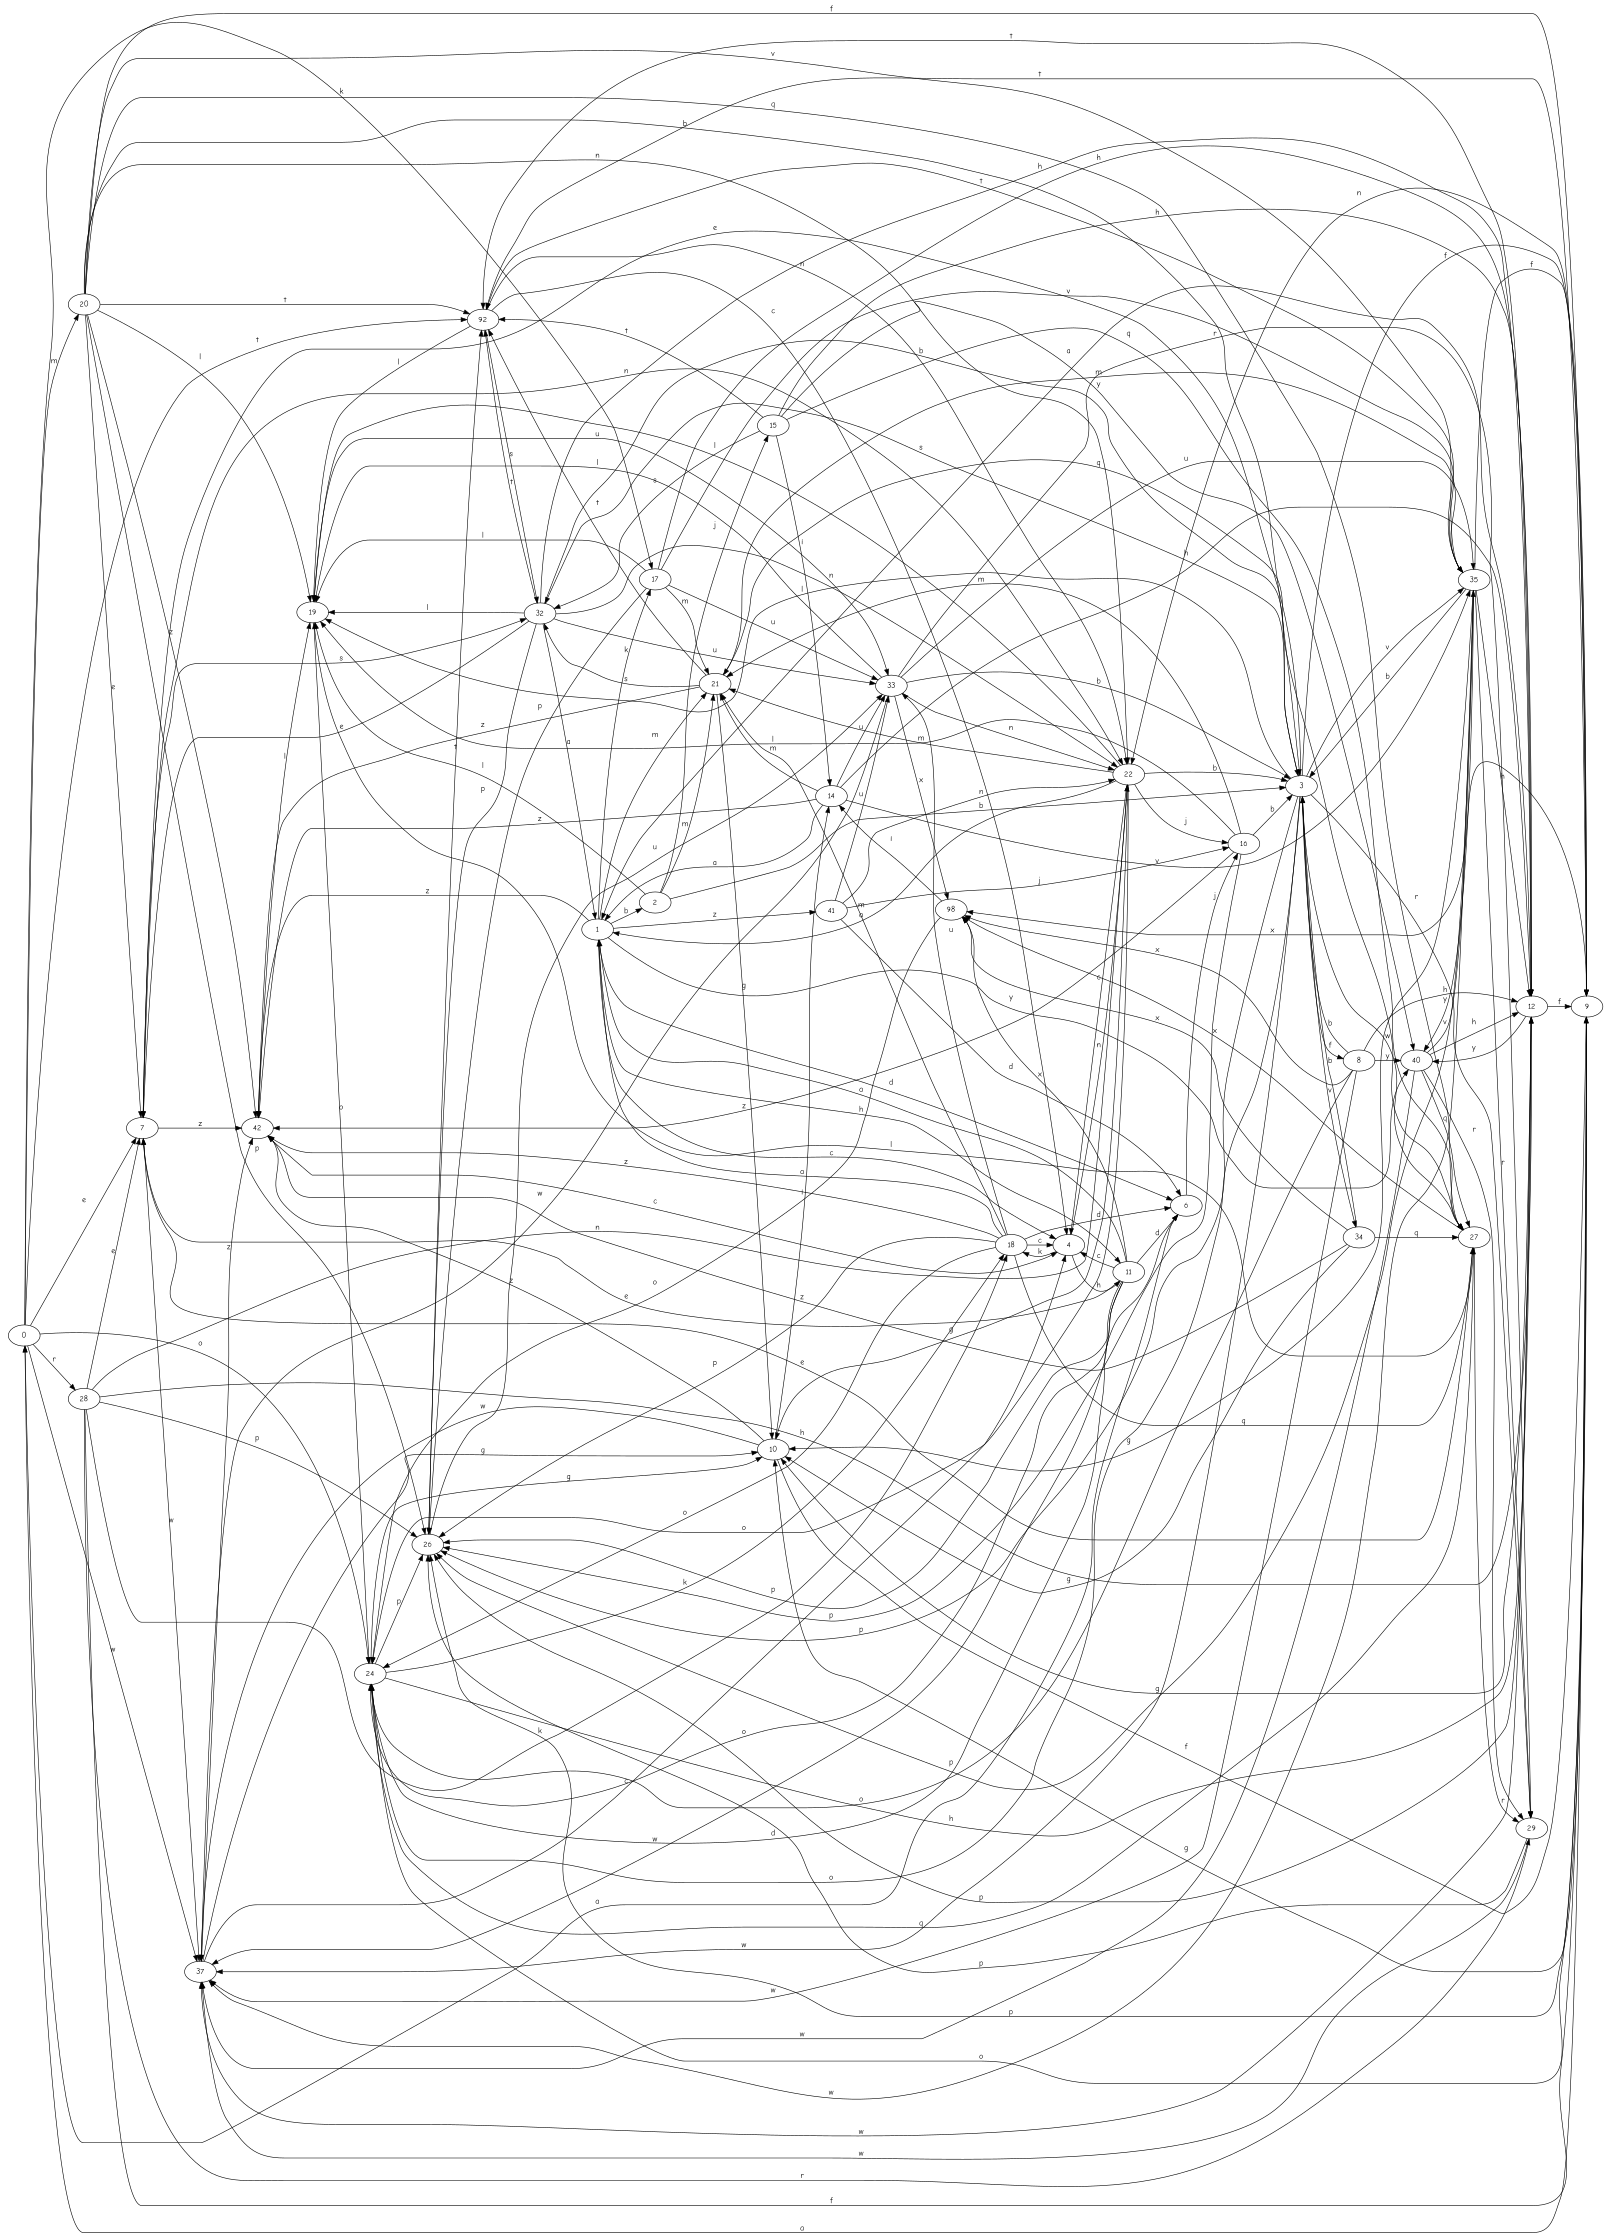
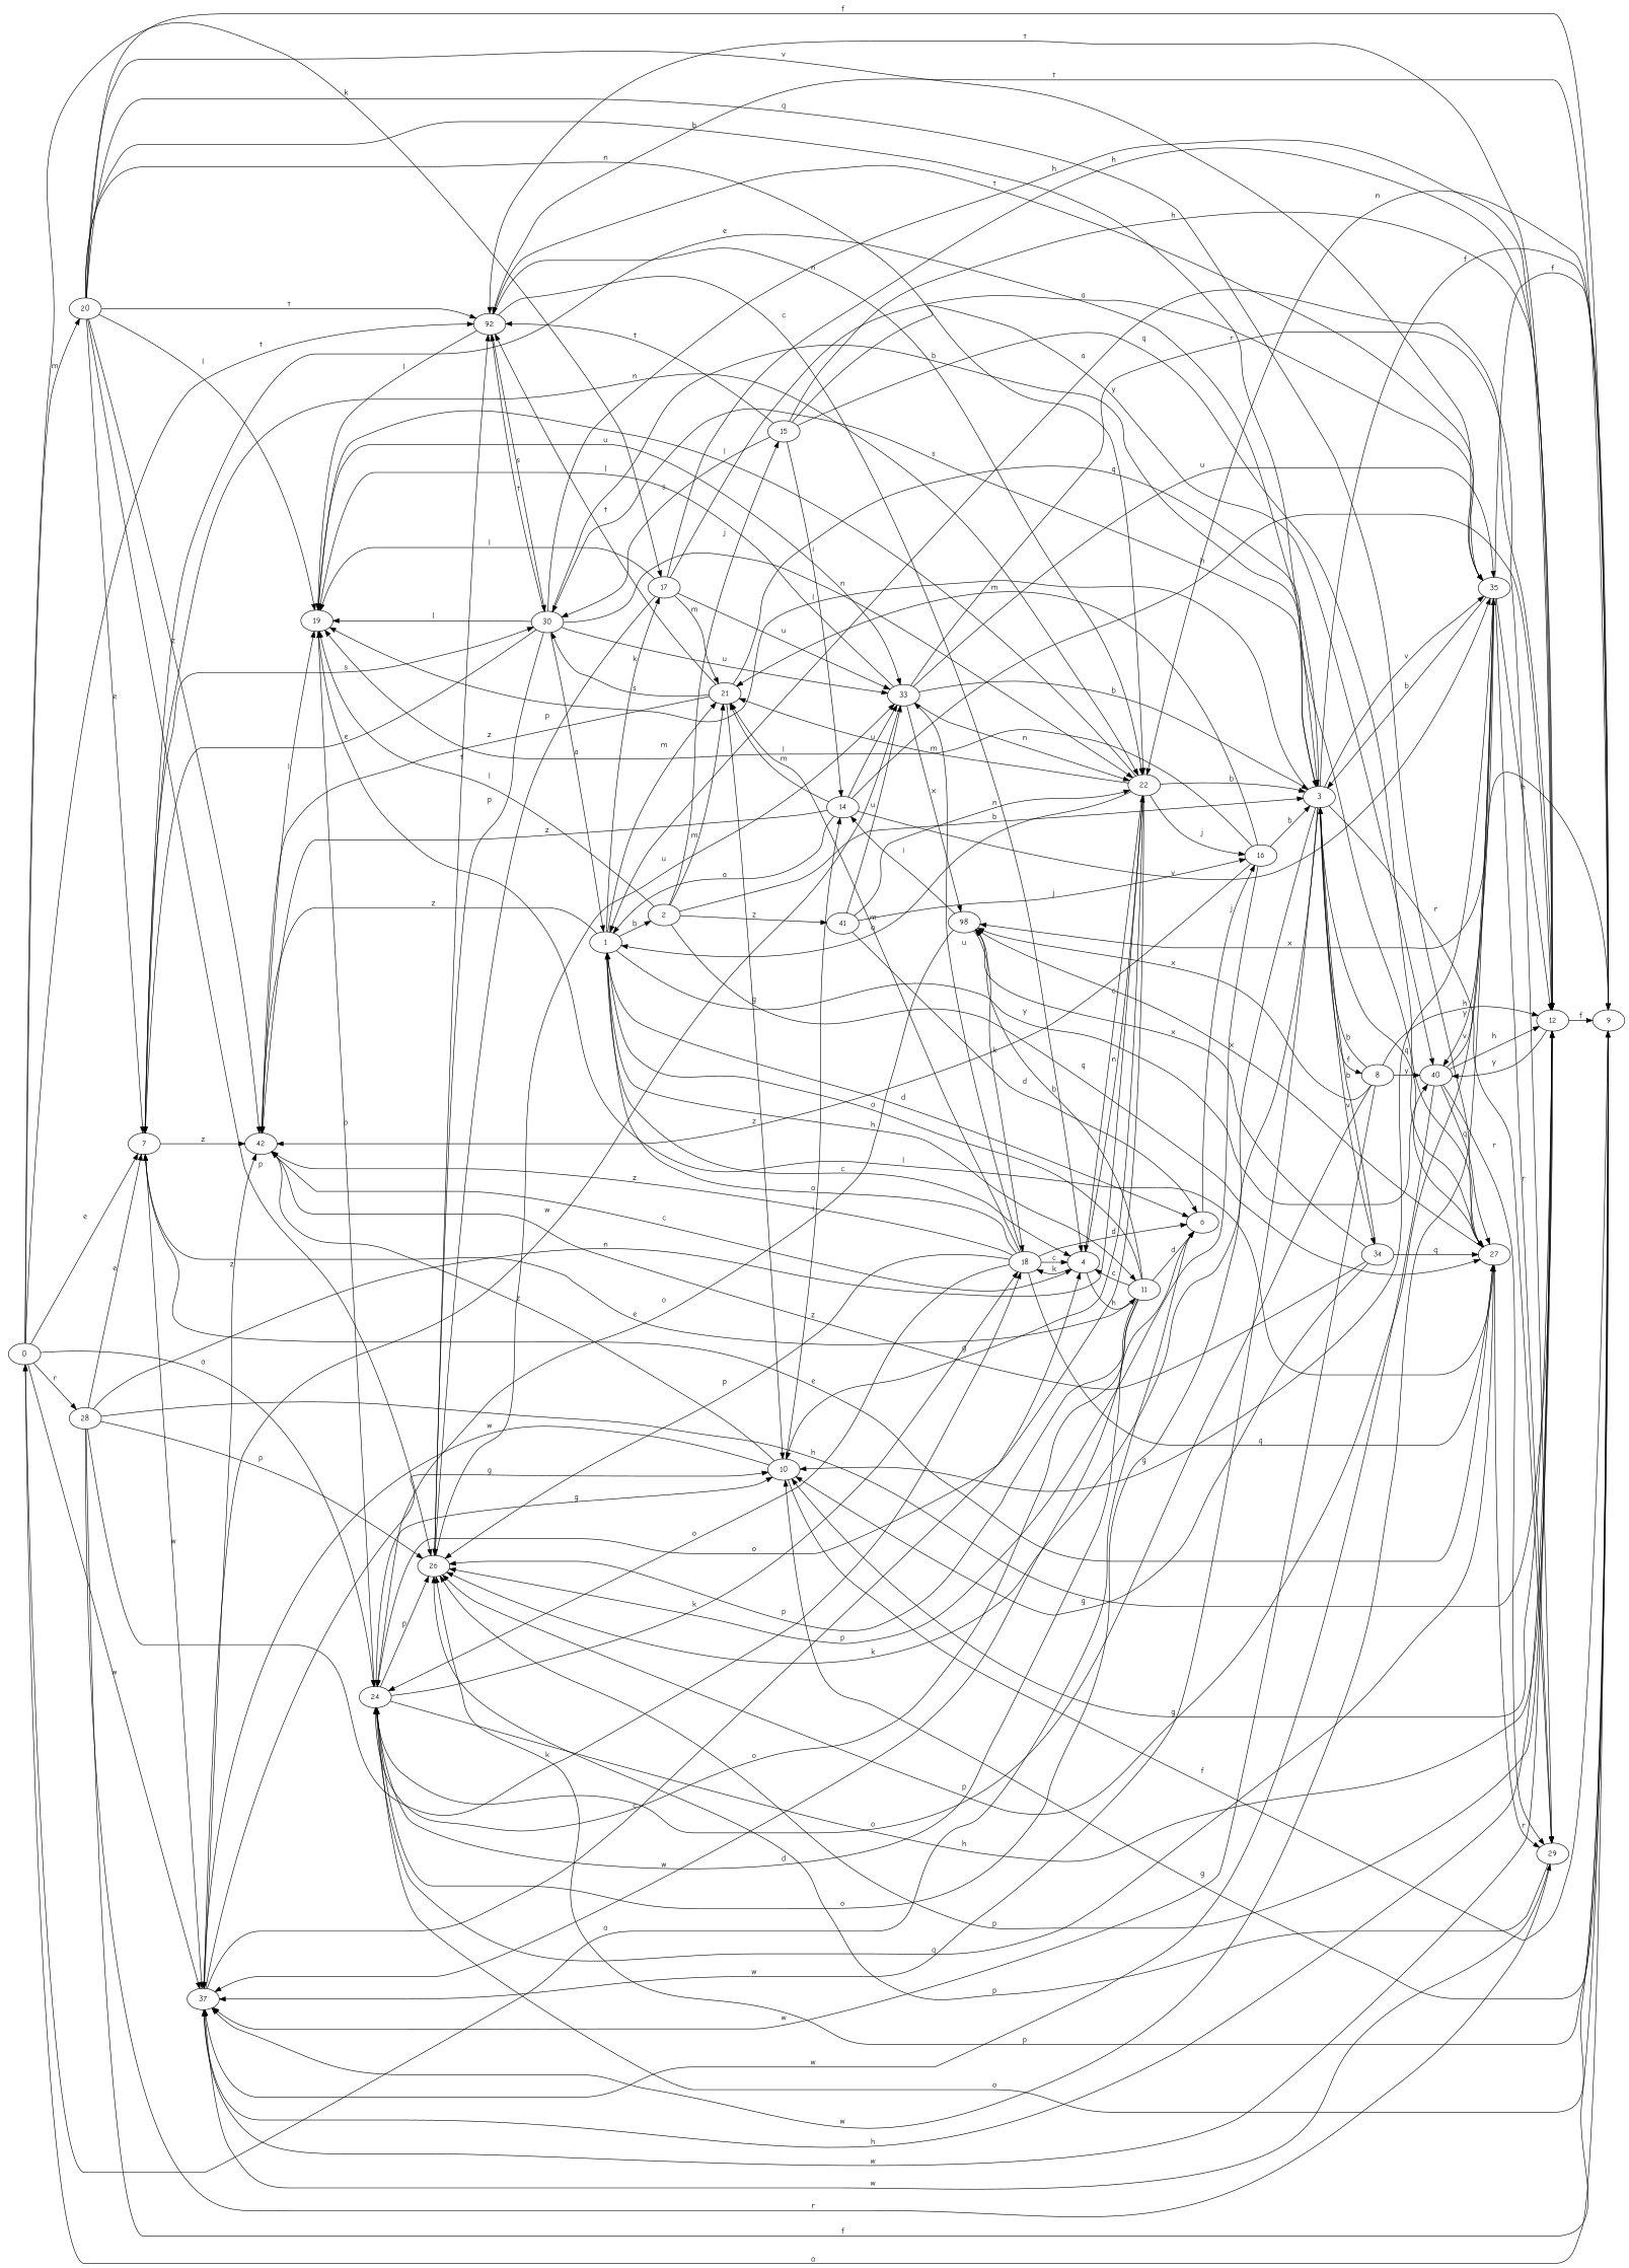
  strict digraph {
    fontname="Comic Neue"
    rankdir=LR
    node [fontname="Comic Neue"]
    edge [fontname="Comic Neue"]
    0
    7
    17
    20
    24
    28
    n7 [label=92]
    37
    42
-   30 [label=32]
+   30
    22
    21
    19
    26
    35
    12
    33
    3
    27
    9
    6
    18
    10
    29
    4
    1
    2
    11
    40
    41
    15
    16
    n33 [label=98]
    8
    34
    14
    0 -> 7 [label=e]
    0 -> 17 [label=k]
    0 -> 20 [label=m]
    0 -> 24 [label=o]
    0 -> 28 [label=r]
    0 -> n7 [label=t]
    0 -> 37 [label=w]
    7 -> 37 [label=w]
    7 -> 42 [label=z]
    7 -> 30 [label=s]
    7 -> 22 [label=n]
    17 -> 21 [label=m]
    17 -> 19 [label=l]
    17 -> 26 [label=p]
-   17 -> 35 [label=v]
+   17 -> 35 [label=a]
    17 -> 12 [label=h]
    17 -> 33 [label=u]
    20 -> 7 [label=e]
    20 -> n7 [label=t]
    20 -> 42 [label=z]
    20 -> 22 [label=n]
    20 -> 19 [label=l]
    20 -> 26 [label=p]
    20 -> 35 [label=v]
    20 -> 3 [label=b]
    20 -> 27 [label=q]
    20 -> 9 [label=f]
    24 -> 26 [label=p]
    24 -> 12 [label=h]
    24 -> 27 [label=q]
    24 -> 6 [label=d]
    24 -> 18 [label=k]
    24 -> 10 [label=g]
    28 -> 7 [label=e]
    28 -> 22 [label=n]
    28 -> 26 [label=p]
    28 -> 12 [label=h]
    28 -> 9 [label=f]
    28 -> 18 [label=k]
    28 -> 29 [label=r]
    n7 -> 30 [label=s]
    n7 -> 22 [label=n]
    n7 -> 19 [label=l]
    n7 -> 4 [label=c]
    37 -> 42 [label=z]
+   37 -> 12 [label=h]
    37 -> 10 [label=g]
    37 -> 4 [label=c]
    42 -> 19 [label=l]
    42 -> 4 [label=c]
    30 -> 7 [label=e]
    30 -> n7 [label=t]
    30 -> 22 [label=n]
    30 -> 19 [label=l]
    30 -> 26 [label=p]
    30 -> 12 [label=h]
    30 -> 33 [label=u]
    30 -> 3 [label=b]
    30 -> 1 [label=a]
    22 -> 24 [label=o]
    22 -> 21 [label=m]
    22 -> 19 [label=l]
    22 -> 3 [label=b]
    22 -> 10 [label=g]
    22 -> 4 [label=c]
    22 -> 1 [label=a]
    22 -> 16 [label=j]
    21 -> n7 [label=t]
    21 -> 42 [label=z]
    21 -> 30 [label=s]
    21 -> 27 [label=q]
    21 -> 10 [label=g]
    19 -> 24 [label=o]
    19 -> 33 [label=u]
    26 -> n7 [label=t]
    26 -> 33 [label=u]
    35 -> n7 [label=t]
    35 -> 37 [label=w]
-   35 -> 21 [label=m]
    35 -> 26 [label=p]
    35 -> 12 [label=h]
    35 -> 3 [label=b]
    35 -> 9 [label=f]
    35 -> 10 [label=g]
    35 -> 29 [label=r]
    35 -> 40 [label=y]
    12 -> n7 [label=t]
    12 -> 37 [label=w]
    12 -> 26 [label=p]
    12 -> 9 [label=f]
    12 -> 10 [label=g]
    12 -> 1 [label=a]
    12 -> 40 [label=y]
    33 -> 37 [label=w]
    33 -> 22 [label=n]
    33 -> 19 [label=l]
    33 -> 35 [label=u]
    33 -> 3 [label=b]
    33 -> 29 [label=r]
    33 -> n33 [label=x]
    3 -> 7 [label=e]
    3 -> 24 [label=o]
    3 -> 37 [label=w]
    3 -> 30 [label=s]
    3 -> 19 [label=l]
-   3 -> 26 [label=p]
+   3 -> 26 [label=k]
    3 -> 35 [label=v]
-   3 -> 27 [label=w]
+   3 -> 27 [label=q]
    3 -> 9 [label=f]
    3 -> 29 [label=r]
    3 -> 8 [label=f]
    3 -> 34 [label=v]
    27 -> 7 [label=e]
    27 -> 19 [label=l]
    27 -> 29 [label=r]
    27 -> n33 [label=x]
    9 -> 0 [label=a]
    9 -> 24 [label=o]
    9 -> n7 [label=t]
    9 -> 22 [label=n]
    9 -> 26 [label=p]
    9 -> 10 [label=g]
    9 -> n33 [label=x]
    6 -> 0 [label=a]
    6 -> 16 [label=j]
    18 -> 24 [label=o]
    18 -> 42 [label=z]
    18 -> 21 [label=m]
    18 -> 26 [label=p]
    18 -> 33 [label=u]
    18 -> 27 [label=q]
    18 -> 6 [label=d]
    18 -> 4 [label=c]
    18 -> 1 [label=a]
    10 -> 37 [label=w]
    10 -> 42 [label=z]
    10 -> 9 [label=f]
    10 -> 14 [label=i]
    29 -> 37 [label=w]
    29 -> 26 [label=p]
    4 -> 22 [label=n]
    4 -> 18 [label=k]
    4 -> 11 [label=h]
    1 -> 17 [label=k]
    1 -> 42 [label=z]
    1 -> 21 [label=m]
    1 -> 6 [label=d]
    1 -> 4 [label=c]
    1 -> 2 [label=b]
    1 -> 11 [label=h]
    1 -> 40 [label=y]
-   1 -> 41 [label=z]
+   2 -> 41 [label=z]
    2 -> 21 [label=m]
    2 -> 19 [label=l]
    2 -> 3 [label=b]
+   2 -> 27 [label=q]
    2 -> 15 [label=j]
    11 -> 7 [label=e]
    11 -> 24 [label=o]
    11 -> 37 [label=w]
    11 -> 26 [label=p]
    11 -> 6 [label=d]
    11 -> 4 [label=c]
    11 -> 1 [label=a]
-   11 -> n33 [label=x]
+   11 -> n33 [label=b]
    40 -> 37 [label=w]
    40 -> 35 [label=v]
    40 -> 12 [label=h]
    40 -> 27 [label=q]
    40 -> 29 [label=r]
    41 -> 22 [label=n]
    41 -> 33 [label=u]
    41 -> 6 [label=d]
    41 -> 16 [label=j]
    15 -> n7 [label=t]
    15 -> 30 [label=s]
    15 -> 12 [label=h]
    15 -> 27 [label=q]
    15 -> 40 [label=y]
    15 -> 14 [label=i]
    16 -> 42 [label=z]
    16 -> 21 [label=m]
    16 -> 19 [label=l]
    16 -> 26 [label=p]
    16 -> 3 [label=b]
    n33 -> 24 [label=o]
+   n33 -> 18 [label=k]
    n33 -> 14 [label=i]
    8 -> 24 [label=o]
    8 -> 37 [label=w]
    8 -> 12 [label=h]
    8 -> 3 [label=b]
    8 -> 40 [label=y]
    8 -> n33 [label=x]
    34 -> 42 [label=z]
    34 -> 3 [label=b]
    34 -> 27 [label=q]
    34 -> 10 [label=g]
    34 -> n33 [label=x]
    14 -> 42 [label=z]
    14 -> 21 [label=m]
    14 -> 35 [label=v]
    14 -> 12 [label=h]
    14 -> 33 [label=u]
    14 -> 1 [label=a]
  }
